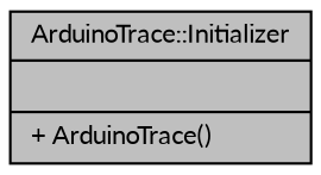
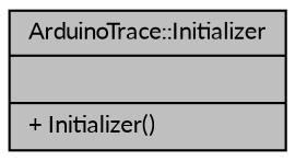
  digraph {
    fontname=Lato
-   n1 [color=black fillcolor=grey75 fontcolor=black fontname=Lato fontsize=10 height=0.2 label="{ArduinoTrace::Initializer\n||+ ArduinoTrace()\l}" shape=record style=filled width=0.4]
+   n1 [color=black fillcolor=grey75 fontcolor=black fontname=Lato fontsize=10 height=0.2 label="{ArduinoTrace::Initializer\n||+ Initializer()\l}" shape=record style=filled width=0.4]
  }
